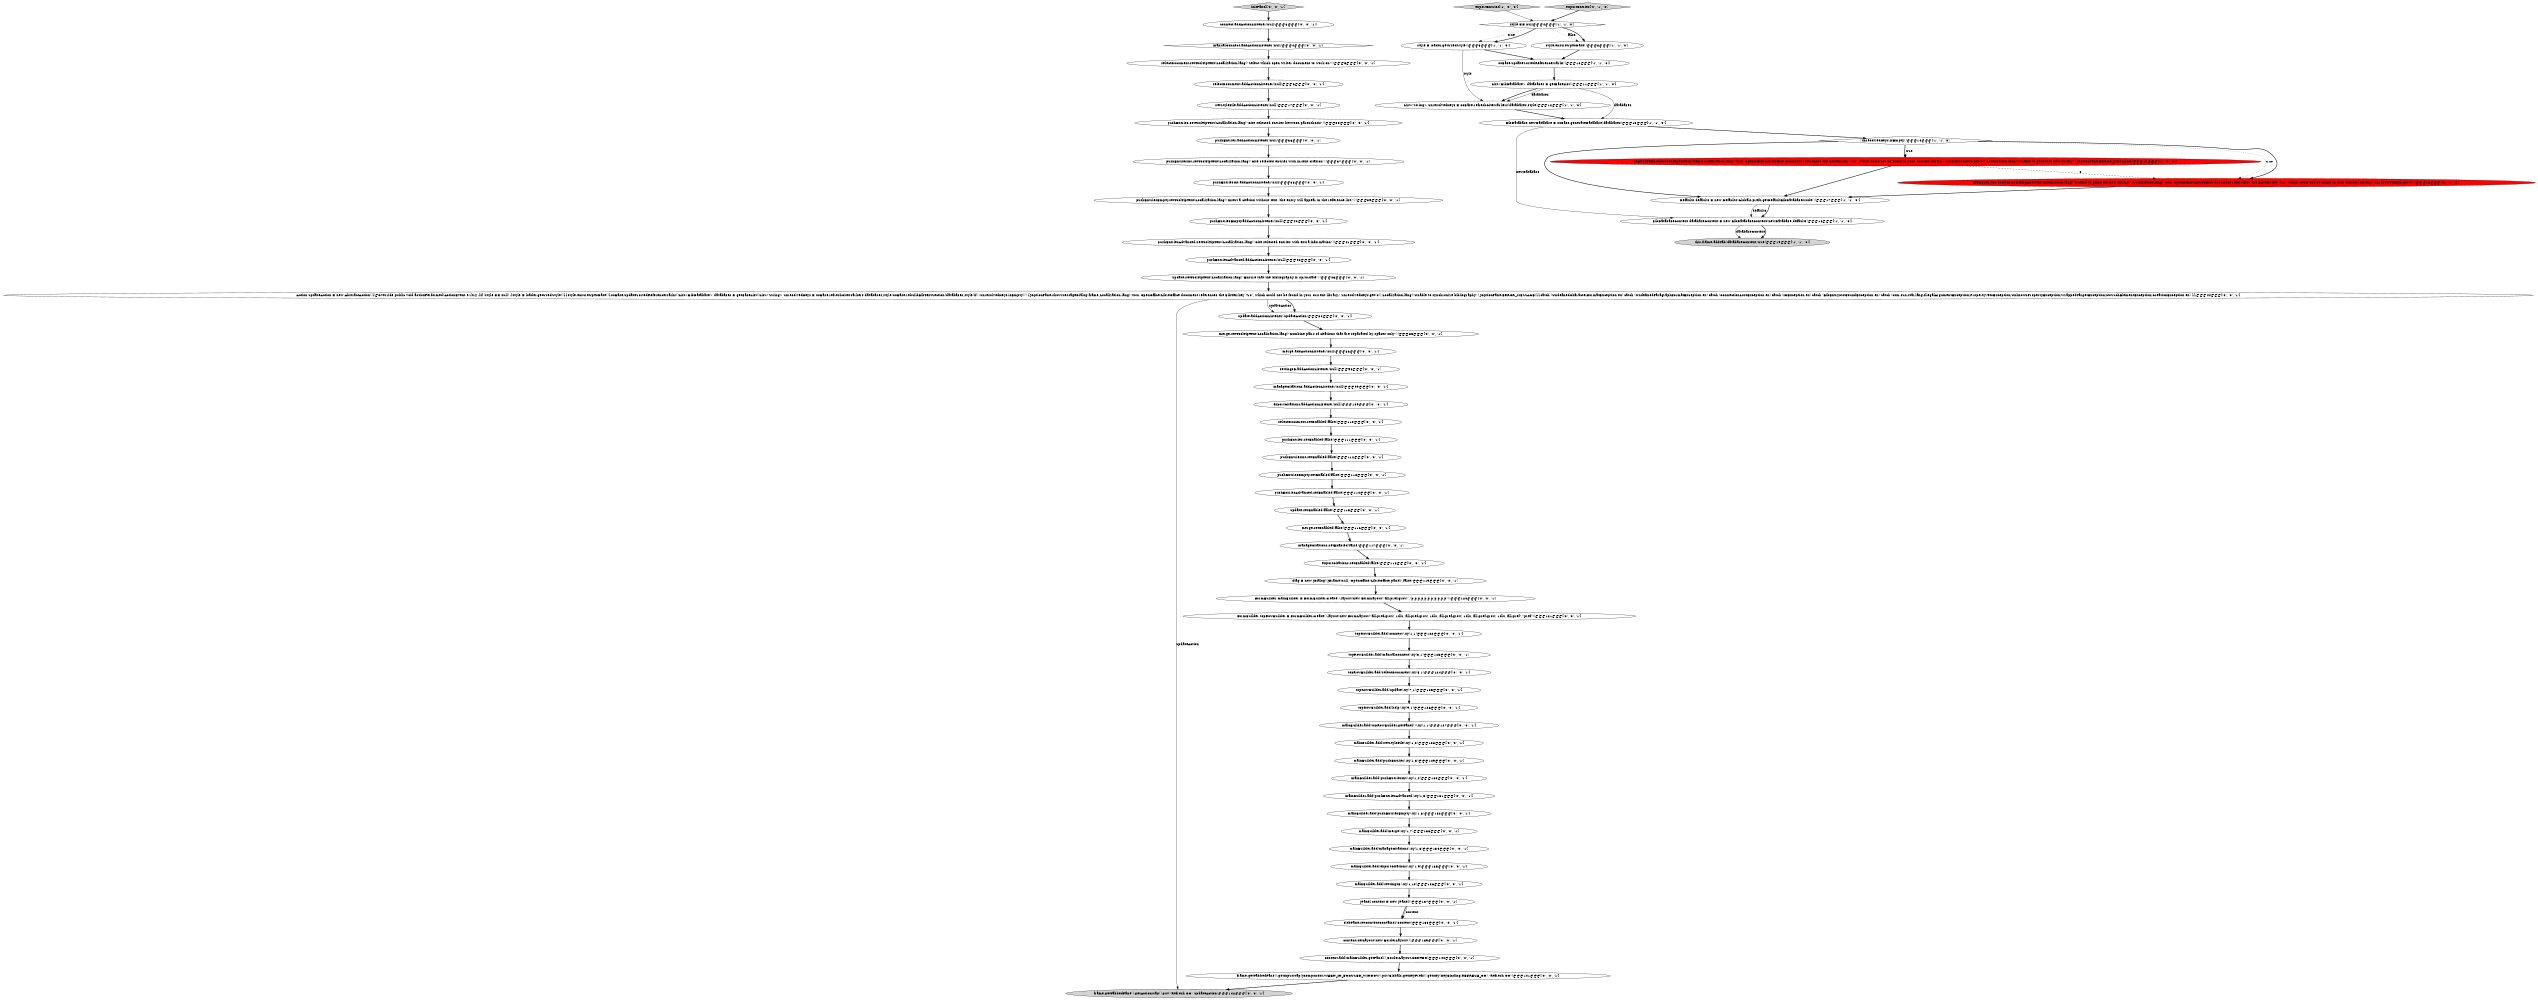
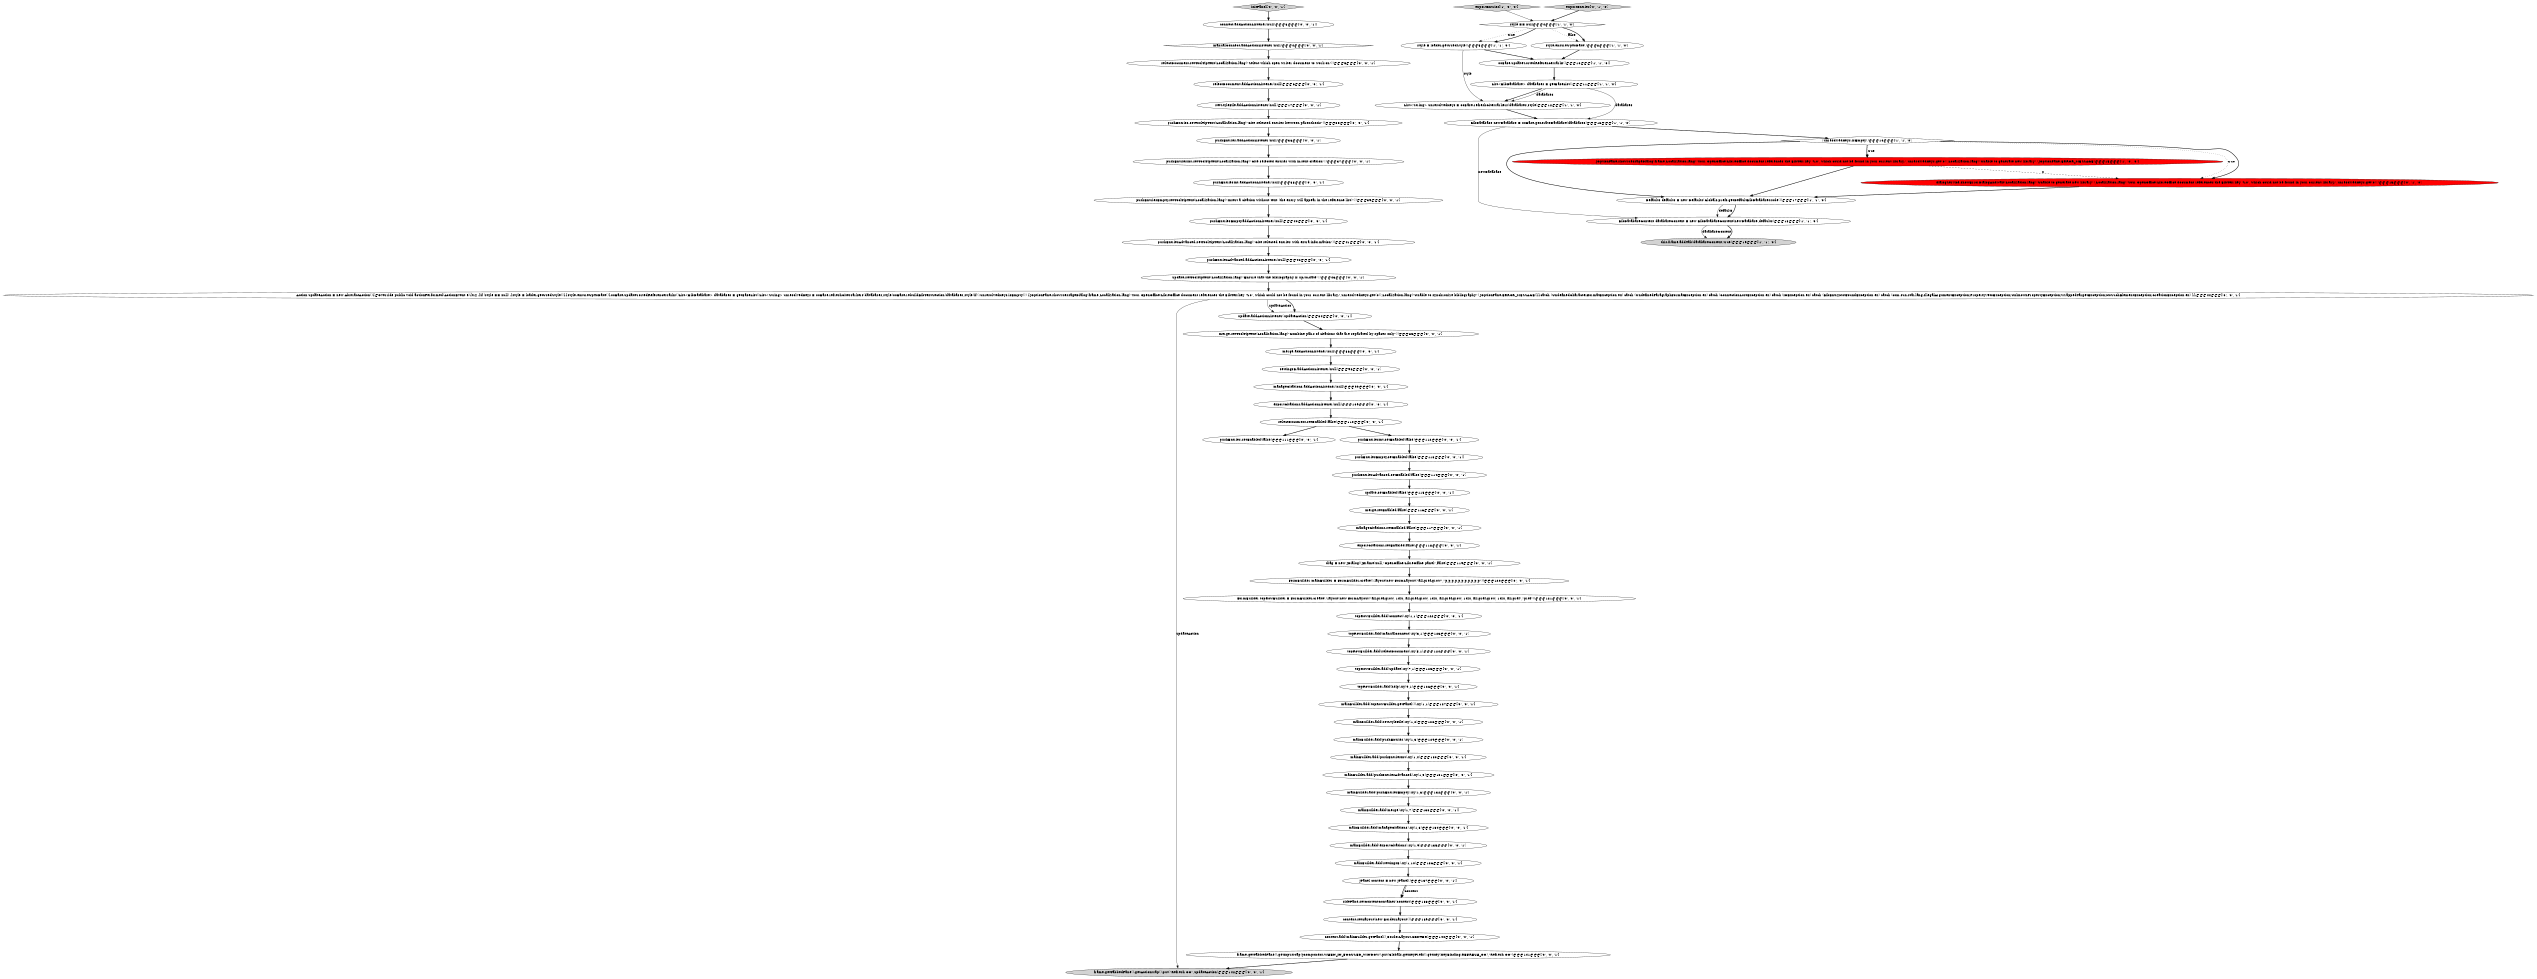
  digraph {
    node [fillcolor=white shape=ellipse style=filled]
    edge [style=bold]
    n1 [label="pushEntriesEmpty.setEnabled(false)@@@113@@@['0', '0', '1']"]
    n2 [label="pushEntriesAdvanced.setEnabled(false)@@@114@@@['0', '0', '1']"]
    n3 [label="update.setEnabled(false)@@@115@@@['0', '0', '1']"]
    n4 [label="Action updateAction = new AbstractAction(){@Override public void actionPerformed(ActionEvent e){try {if (style == null) {style = loader.getUsedStyle()}{style.ensureUpToDate()}ooBase.updateSortedReferenceMarks()List<BibDatabase> databases = getBaseList()List<String> unresolvedKeys = ooBase.refreshCiteMarkers(databases,style)ooBase.rebuildBibTextSection(databases,style)if (!unresolvedKeys.isEmpty()) {JOptionPane.showMessageDialog(frame,Localization.lang(\"Your OpenOffice/LibreOffice document references the BibTeX key '%0', which could not be found in your current library.\",unresolvedKeys.get(0)),Localization.lang(\"Unable to synchronize bibliography\"),JOptionPane.ERROR_MESSAGE)}}catch (UndefinedCharacterFormatException ex) catch (UndefinedParagraphFormatException ex) catch (ConnectionLostException ex) catch (IOException ex) catch (BibEntryNotFoundException ex) catch (com.sun.star.lang.IllegalArgumentException|PropertyVetoException|UnknownPropertyException|WrappedTargetException|NoSuchElementException|CreationException ex) }}@@@44@@@['0', '0', '1']"]
    n5 [fillcolor=lightgray label="frame.getTabbedPane().getActionMap().put(\"Refresh OO\",updateAction)@@@142@@@['0', '0', '1']"]
    n6 [label="update.addActionListener(updateAction)@@@84@@@['0', '0', '1']"]
    n7 [label="merge.setToolTipText(Localization.lang(\"Combine pairs of citations that are separated by spaces only\"))@@@85@@@['0', '0', '1']"]
    n8 [label="selectDocument.setEnabled(false)@@@110@@@['0', '0', '1']"]
    n9 [label="pushEntries.setEnabled(false)@@@111@@@['0', '0', '1']"]
    n10 [label="pushEntriesInt.setEnabled(false)@@@112@@@['0', '0', '1']"]
    n11 [label="setStyleFile.addActionListener(null)@@@17@@@['0', '0', '1']"]
    n12 [label="pushEntries.setToolTipText(Localization.lang(\"Cite selected entries between parenthesis\"))@@@35@@@['0', '0', '1']"]
    n13 [label="pushEntries.addActionListener(null)@@@36@@@['0', '0', '1']"]
    n14 [label="Defaults defaults = new Defaults(Globals.prefs.getDefaultBibDatabaseMode())@@@17@@@['1', '1', '0']"]
    n15 [label="BibDatabaseContext databaseContext = new BibDatabaseContext(newDatabase,defaults)@@@18@@@['1', '1', '0']"]
    n16 [fillcolor=lightgray label="this.frame.addTab(databaseContext,true)@@@19@@@['1', '1', '0']"]
    n17 [label="manageCitations.addActionListener(null)@@@99@@@['0', '0', '1']"]
    n18 [label="exportCitations.addActionListener(null)@@@109@@@['0', '0', '1']"]
    n19 [label="pushEntriesInt.setToolTipText(Localization.lang(\"Cite selected entries with in-text citation\"))@@@37@@@['0', '0', '1']"]
    n20 [label="pushEntriesInt.addActionListener(null)@@@38@@@['0', '0', '1']"]
    n21 [label="style = loader.getUsedStyle()@@@5@@@['1', '1', '0']"]
    n22 [label="List<String> unresolvedKeys = ooBase.refreshCiteMarkers(databases,style)@@@12@@@['1', '1', '0']"]
    n23 [label="ooBase.updateSortedReferenceMarks()@@@10@@@['1', '1', '0']"]
    n24 [label="BibDatabase newDatabase = ooBase.generateDatabase(databases)@@@13@@@['1', '1', '0']"]
    n25 [label="List<BibDatabase> databases = getBaseList()@@@11@@@['1', '1', '0']"]
    n26 [label="content.add(mainBuilder.getPanel(),BorderLayout.CENTER)@@@140@@@['0', '0', '1']"]
    n27 [label="frame.getTabbedPane().getInputMap(JComponent.WHEN_IN_FOCUSED_WINDOW).put(Globals.getKeyPrefs().getKey(KeyBinding.REFRESH_OO),\"Refresh OO\")@@@141@@@['0', '0', '1']"]
    n28 [label="mainBuilder.add(pushEntriesAdvanced).xy(1,5)@@@131@@@['0', '0', '1']"]
    n29 [label="mainBuilder.add(pushEntriesEmpty).xy(1,6)@@@132@@@['0', '0', '1']"]
    n30 [label="mainBuilder.add(merge).xy(1,7)@@@133@@@['0', '0', '1']"]
    n31 [label="exportCitations.setEnabled(false)@@@118@@@['0', '0', '1']"]
    n32 [label="diag = new JDialog((JFrame)null,\"OpenOffice/LibreOffice panel\",false)@@@119@@@['0', '0', '1']"]
    n33 [label="FormBuilder mainBuilder = FormBuilder.create().layout(new FormLayout(\"fill:pref:grow\",\"p,p,p,p,p,p,p,p,p,p,p\"))@@@120@@@['0', '0', '1']"]
    n34 [label="manageCitations.setEnabled(false)@@@117@@@['0', '0', '1']"]
    n35 [label="topRowBuilder.add(connect).xy(1,1)@@@122@@@['0', '0', '1']"]
    n36 [label="topRowBuilder.add(manualConnect).xy(3,1)@@@123@@@['0', '0', '1']"]
    n37 [label="topRowBuilder.add(selectDocument).xy(5,1)@@@124@@@['0', '0', '1']"]
    n38 [label="!unresolvedKeys.isEmpty()@@@14@@@['1', '1', '0']" shape=diamond]
    n39 [label="topRowBuilder.add(help).xy(9,1)@@@126@@@['0', '0', '1']"]
    n40 [label="mainBuilder.add(topRowBuilder.getPanel()).xy(1,1)@@@127@@@['0', '0', '1']"]
    n41 [label="mainBuilder.add(setStyleFile).xy(1,2)@@@128@@@['0', '0', '1']"]
    n42 [label="mainBuilder.add(manageCitations).xy(1,8)@@@134@@@['0', '0', '1']"]
    n43 [label="update.setToolTipText(Localization.lang(\"Ensure that the bibliography is up-to-date\"))@@@43@@@['0', '0', '1']"]
    n44 [label="mainBuilder.add(pushEntries).xy(1,3)@@@129@@@['0', '0', '1']"]
    n45 [label="mainBuilder.add(pushEntriesInt).xy(1,4)@@@130@@@['0', '0', '1']"]
    n46 [label="selectDocument.setToolTipText(Localization.lang(\"Select which open Writer document to work on\"))@@@5@@@['0', '0', '1']"]
    n47 [label="selectDocument.addActionListener(null)@@@6@@@['0', '0', '1']"]
    n48 [label="connect.addActionListener(null)@@@3@@@['0', '0', '1']"]
    n49 [label="manualConnect.addActionListener(null)@@@4@@@['0', '0', '1']" shape=diamond]
    n50 [fillcolor=red label="JOptionPane.showMessageDialog(frame,Localization.lang(\"Your OpenOffice/LibreOffice document references the BibTeX key '%0', which could not be found in your current library.\",unresolvedKeys.get(0)),Localization.lang(\"Unable to generate new library\"),JOptionPane.ERROR_MESSAGE)@@@15@@@['1', '0', '0']"]
    n51 [fillcolor=red label="dialogService.showErrorDialogAndWait(Localization.lang(\"Unable to generate new library\"),Localization.lang(\"Your OpenOffice/LibreOffice document references the BibTeX key '%0', which could not be found in your current library.\",unresolvedKeys.get(0)))@@@15@@@['0', '1', '0']"]
    n52 [label="merge.setEnabled(false)@@@116@@@['0', '0', '1']"]
    n53 [label="pushEntriesAdvanced.setToolTipText(Localization.lang(\"Cite selected entries with extra information\"))@@@41@@@['0', '0', '1']"]
    n54 [label="pushEntriesAdvanced.addActionListener(null)@@@42@@@['0', '0', '1']"]
    n55 [label="topRowBuilder.add(update).xy(7,1)@@@125@@@['0', '0', '1']"]
    n56 [label="pushEntriesEmpty.setToolTipText(Localization.lang(\"Insert a citation without text (the entry will appear in the reference list)\"))@@@39@@@['0', '0', '1']"]
    n57 [label="pushEntriesEmpty.addActionListener(null)@@@40@@@['0', '0', '1']"]
    n58 [label="JPanel content = new JPanel()@@@137@@@['0', '0', '1']"]
    n59 [label="sidePane.setContentContainer(content)@@@138@@@['0', '0', '1']"]
    n60 [label="content.setLayout(new BorderLayout())@@@139@@@['0', '0', '1']"]
    n61 [label="FormBuilder topRowBuilder = FormBuilder.create().layout(new FormLayout(\"fill:pref:grow, 1dlu, fill:pref:grow, 1dlu, fill:pref:grow, 1dlu, fill:pref:grow, 1dlu, fill:pref\",\"pref\"))@@@121@@@['0', '0', '1']"]
    n62 [label="mainBuilder.add(exportCitations).xy(1,9)@@@135@@@['0', '0', '1']"]
    n63 [label="mainBuilder.add(settingsB).xy(1,10)@@@136@@@['0', '0', '1']"]
    n64 [label="merge.addActionListener(null)@@@86@@@['0', '0', '1']"]
    n65 [label="settingsB.addActionListener(null)@@@98@@@['0', '0', '1']"]
    n66 [fillcolor=lightgray label="exportEntries['1', '0', '0']" shape=diamond]
    n67 [label="style == null@@@4@@@['1', '1', '0']" shape=diamond]
    n68 [label="style.ensureUpToDate()@@@8@@@['1', '1', '0']"]
    n69 [fillcolor=lightgray label="initPanel['0', '0', '1']" shape=diamond]
    n70 [fillcolor=lightgray label="exportEntries['0', '1', '0']" shape=diamond]
    n1 -> n2
    n2 -> n3
    n3 -> n52
    n4 -> n5 [label=updateAction style=solid]
    n4 -> n6 [label=updateAction style=solid]
    n4 -> n6
    n6 -> n7
    n7 -> n64
    n8 -> n9
-   n9 -> n10
+   n8 -> n10
    n10 -> n1
    n11 -> n12
    n12 -> n13
    n13 -> n19
    n14 -> n15 [label=defaults style=solid]
    n14 -> n15
    n15 -> n16 [label=databaseContext style=solid]
    n15 -> n16
    n17 -> n18
    n18 -> n8
    n19 -> n20
    n20 -> n56
    n21 -> n22 [label=style style=solid]
    n21 -> n23
    n22 -> n24
    n23 -> n25
    n24 -> n15 [label=newDatabase style=solid]
    n24 -> n38
    n25 -> n22
    n25 -> n22 [label=databases style=solid]
    n25 -> n24 [label=databases style=solid]
    n26 -> n27
    n27 -> n5
    n28 -> n29
    n29 -> n30
    n30 -> n42
    n31 -> n32
    n32 -> n33
    n33 -> n61
    n34 -> n31
    n35 -> n36
    n36 -> n37
    n37 -> n55
    n38 -> n14
    n38 -> n50
    n38 -> n50 [label=true style=dotted]
    n38 -> n51 [label=true style=dotted]
    n38 -> n51
    n39 -> n40
    n40 -> n41
    n41 -> n44
    n42 -> n62
    n43 -> n4
    n44 -> n45
    n45 -> n28
    n46 -> n47
    n47 -> n11
    n48 -> n49
    n49 -> n46
    n50 -> n14
    n50 -> n51 [label=0 style=dashed]
    n51 -> n14
    n52 -> n34
    n53 -> n54
    n54 -> n43
    n55 -> n39
    n56 -> n57
    n57 -> n53
    n58 -> n59
    n58 -> n59 [label=content style=solid]
    n59 -> n60
    n60 -> n26
    n61 -> n35
    n62 -> n63
    n63 -> n58
    n64 -> n65
    n65 -> n17
    n66 -> n67 [style=solid]
    n67 -> n21 [label=true style=dotted]
    n67 -> n21
    n67 -> n68 [label=false style=dotted]
    n67 -> n68
    n68 -> n23
    n69 -> n48
    n70 -> n67
  }
